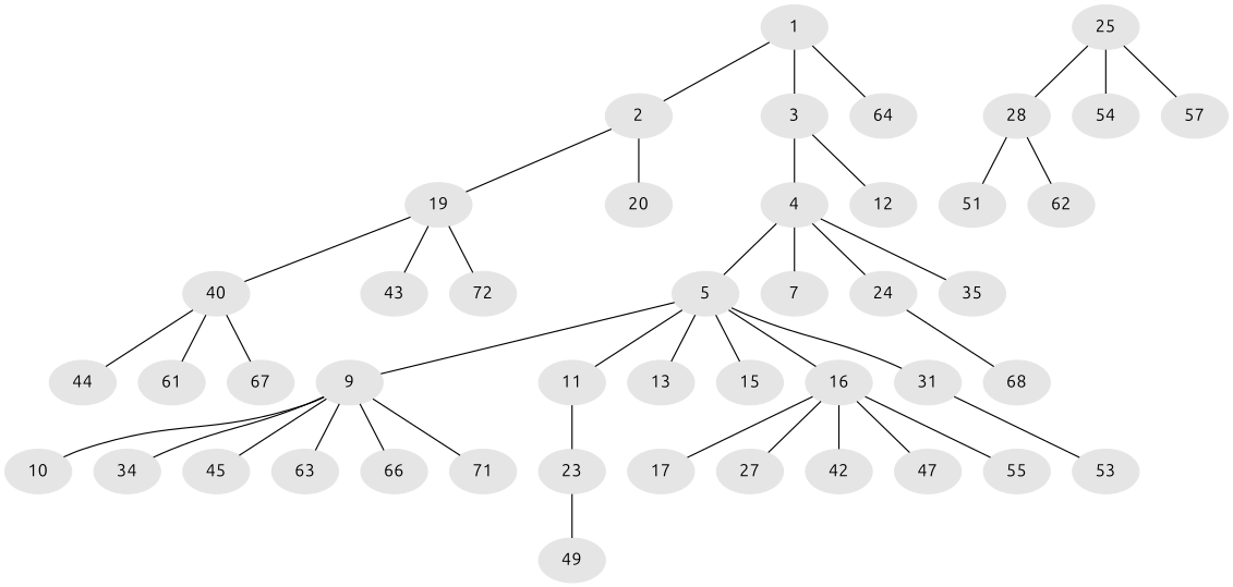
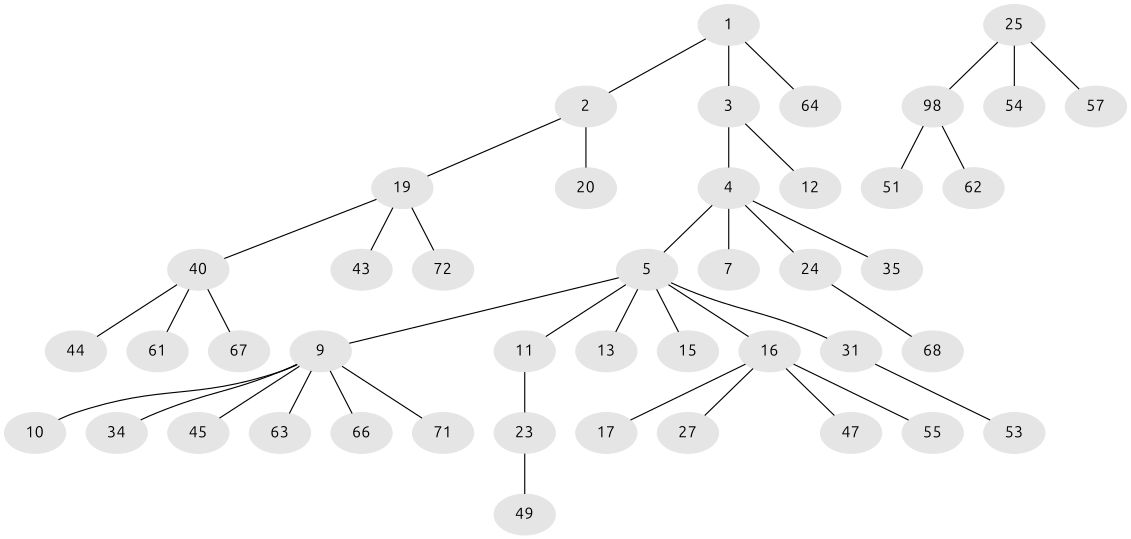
  graph {
    fontname=Ubuntu
    node [color=gray90 fontname=Ubuntu style=filled]
    edge [fontname=Ubuntu]
    1 [super="+6"]
    2 [super="+14"]
    3 [super="+36"]
    64
    19 [super="+29"]
    20
    4 [super="+56"]
    12
    40 [super="+41"]
    43
    72
    5 [super="+8"]
    7 [super="+30"]
    24 [super="+50"]
    n15 [label=35 super="+52"]
    9 [super="+39"]
    11
    13
    15 [super="+69"]
    16 [super="+26"]
    31 [super="+32"]
    68
    10
    34 [super="+65"]
    45 [super="+48"]
    63
    66
    71
    23 [super="+46"]
    17 [super="+38"]
    27 [super="+58"]
-   42
    47 [super="+60"]
    55
    53
    49 [super="+70"]
    44
    61
    67
    25 [super="+35"]
-   28 [super="+33"]
+   28 [super="+33" label=98]
    54
    57
    51
    62
    1 -- 2
    1 -- 3
    1 -- 64
    2 -- 19
    2 -- 20
    3 -- 4
    3 -- 12
    19 -- 40
    19 -- 43
    19 -- 72
    4 -- 5
    4 -- 7
    4 -- 24
    4 -- n15
    40 -- 44
    40 -- 61
    40 -- 67
    5 -- 9
    5 -- 11
    5 -- 13
    5 -- 15
    5 -- 16
    5 -- 31
    24 -- 68
    9 -- 10
    9 -- 34
    9 -- 45
    9 -- 63
    9 -- 66
    9 -- 71
    11 -- 23
    16 -- 17
    16 -- 27
-   16 -- 42
    16 -- 47
    16 -- 55
    31 -- 53
    23 -- 49
    25 -- 28
    25 -- 54
    25 -- 57
    28 -- 51
    28 -- 62
  }
